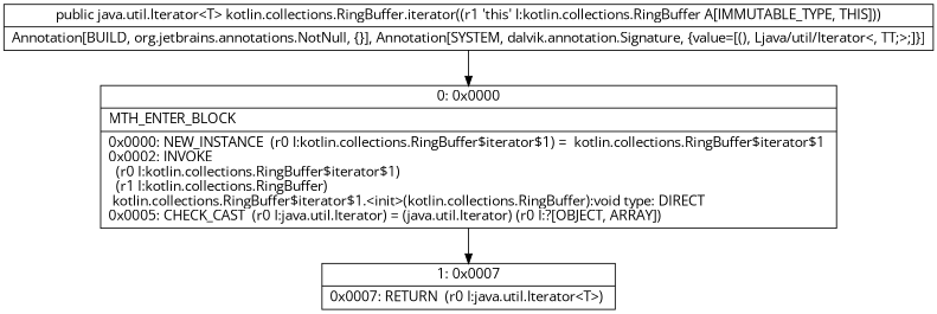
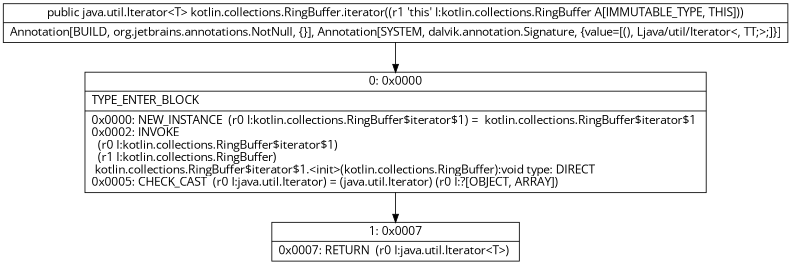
  digraph {
    fontname="Open Sans"
    node [shape=record fontname="Open Sans"]
    edge [fontname="Open Sans"]
-   n1 [label="{0\:\ 0x0000|MTH_ENTER_BLOCK\l|0x0000: NEW_INSTANCE  (r0 I:kotlin.collections.RingBuffer$iterator$1) =  kotlin.collections.RingBuffer$iterator$1 \l0x0002: INVOKE  \l  (r0 I:kotlin.collections.RingBuffer$iterator$1)\l  (r1 I:kotlin.collections.RingBuffer)\l kotlin.collections.RingBuffer$iterator$1.\<init\>(kotlin.collections.RingBuffer):void type: DIRECT \l0x0005: CHECK_CAST  (r0 I:java.util.Iterator) = (java.util.Iterator) (r0 I:?[OBJECT, ARRAY]) \l}"]
+   n1 [label="{0\:\ 0x0000|TYPE_ENTER_BLOCK\l|0x0000: NEW_INSTANCE  (r0 I:kotlin.collections.RingBuffer$iterator$1) =  kotlin.collections.RingBuffer$iterator$1 \l0x0002: INVOKE  \l  (r0 I:kotlin.collections.RingBuffer$iterator$1)\l  (r1 I:kotlin.collections.RingBuffer)\l kotlin.collections.RingBuffer$iterator$1.\<init\>(kotlin.collections.RingBuffer):void type: DIRECT \l0x0005: CHECK_CAST  (r0 I:java.util.Iterator) = (java.util.Iterator) (r0 I:?[OBJECT, ARRAY]) \l}"]
    n2 [label="{1\:\ 0x0007|0x0007: RETURN  (r0 I:java.util.Iterator\<T\>) \l}"]
    n3 [label="{public java.util.Iterator\<T\> kotlin.collections.RingBuffer.iterator((r1 'this' I:kotlin.collections.RingBuffer A[IMMUTABLE_TYPE, THIS]))  | Annotation[BUILD, org.jetbrains.annotations.NotNull, \{\}], Annotation[SYSTEM, dalvik.annotation.Signature, \{value=[(), Ljava\/util\/Iterator\<, TT;\>;]\}]\l}"]
    n1 -> n2
    n3 -> n1
  }
